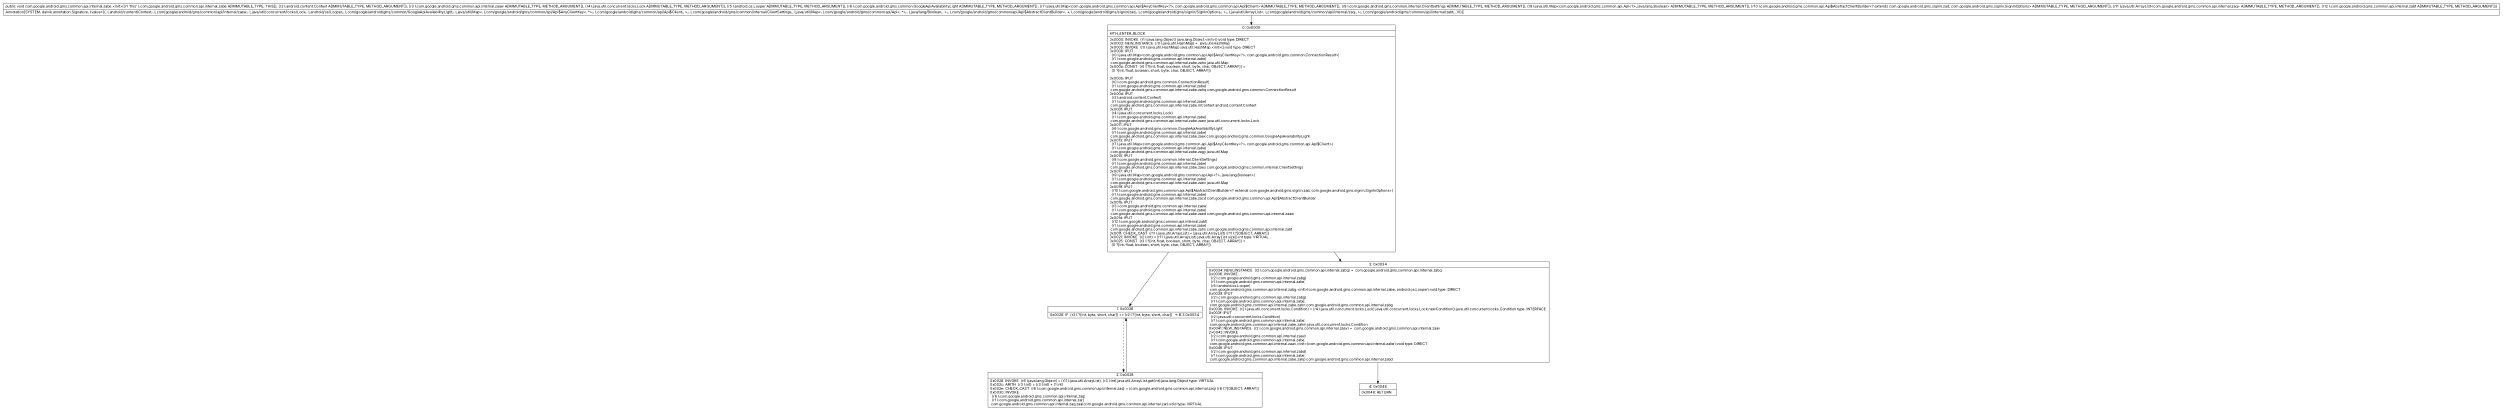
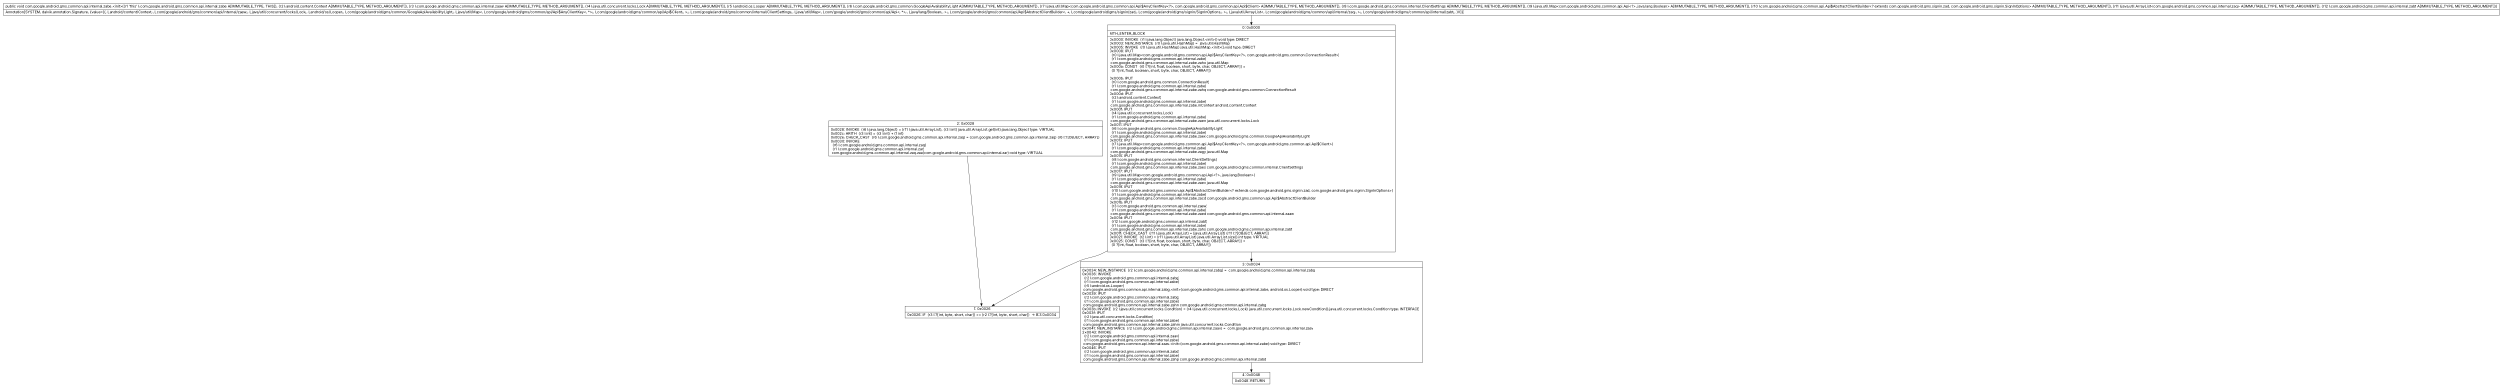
  digraph {
    fontname=Inter
    node [fontname=Inter shape=record]
    edge [fontname=Inter]
    n1 [label="{0\:\ 0x0000|MTH_ENTER_BLOCK\l|0x0000: INVOKE  (r1 I:java.lang.Object) java.lang.Object.\<init\>():void type: DIRECT \l0x0003: NEW_INSTANCE  (r0 I:java.util.HashMap) =  java.util.HashMap \l0x0005: INVOKE  (r0 I:java.util.HashMap) java.util.HashMap.\<init\>():void type: DIRECT \l0x0008: IPUT  \l  (r0 I:java.util.Map\<com.google.android.gms.common.api.Api$AnyClientKey\<?\>, com.google.android.gms.common.ConnectionResult\>)\l  (r1 I:com.google.android.gms.common.api.internal.zabe)\l com.google.android.gms.common.api.internal.zabe.zaho java.util.Map \l0x000a: CONST  (r0 I:?[int, float, boolean, short, byte, char, OBJECT, ARRAY]) = \l  (0 ?[int, float, boolean, short, byte, char, OBJECT, ARRAY])\l \l0x000b: IPUT  \l  (r0 I:com.google.android.gms.common.ConnectionResult)\l  (r1 I:com.google.android.gms.common.api.internal.zabe)\l com.google.android.gms.common.api.internal.zabe.zahq com.google.android.gms.common.ConnectionResult \l0x000d: IPUT  \l  (r2 I:android.content.Context)\l  (r1 I:com.google.android.gms.common.api.internal.zabe)\l com.google.android.gms.common.api.internal.zabe.mContext android.content.Context \l0x000f: IPUT  \l  (r4 I:java.util.concurrent.locks.Lock)\l  (r1 I:com.google.android.gms.common.api.internal.zabe)\l com.google.android.gms.common.api.internal.zabe.zaen java.util.concurrent.locks.Lock \l0x0011: IPUT  \l  (r6 I:com.google.android.gms.common.GoogleApiAvailabilityLight)\l  (r1 I:com.google.android.gms.common.api.internal.zabe)\l com.google.android.gms.common.api.internal.zabe.zaex com.google.android.gms.common.GoogleApiAvailabilityLight \l0x0013: IPUT  \l  (r7 I:java.util.Map\<com.google.android.gms.common.api.Api$AnyClientKey\<?\>, com.google.android.gms.common.api.Api$Client\>)\l  (r1 I:com.google.android.gms.common.api.internal.zabe)\l com.google.android.gms.common.api.internal.zabe.zagy java.util.Map \l0x0015: IPUT  \l  (r8 I:com.google.android.gms.common.internal.ClientSettings)\l  (r1 I:com.google.android.gms.common.api.internal.zabe)\l com.google.android.gms.common.api.internal.zabe.zaes com.google.android.gms.common.internal.ClientSettings \l0x0017: IPUT  \l  (r9 I:java.util.Map\<com.google.android.gms.common.api.Api\<?\>, java.lang.Boolean\>)\l  (r1 I:com.google.android.gms.common.api.internal.zabe)\l com.google.android.gms.common.api.internal.zabe.zaev java.util.Map \l0x0019: IPUT  \l  (r10 I:com.google.android.gms.common.api.Api$AbstractClientBuilder\<? extends com.google.android.gms.signin.zad, com.google.android.gms.signin.SignInOptions\>)\l  (r1 I:com.google.android.gms.common.api.internal.zabe)\l com.google.android.gms.common.api.internal.zabe.zacd com.google.android.gms.common.api.Api$AbstractClientBuilder \l0x001b: IPUT  \l  (r3 I:com.google.android.gms.common.api.internal.zaaw)\l  (r1 I:com.google.android.gms.common.api.internal.zabe)\l com.google.android.gms.common.api.internal.zabe.zaed com.google.android.gms.common.api.internal.zaaw \l0x001d: IPUT  \l  (r12 I:com.google.android.gms.common.api.internal.zabt)\l  (r1 I:com.google.android.gms.common.api.internal.zabe)\l com.google.android.gms.common.api.internal.zabe.zahs com.google.android.gms.common.api.internal.zabt \l0x001f: CHECK_CAST  (r11 I:java.util.ArrayList) = (java.util.ArrayList) (r11 I:?[OBJECT, ARRAY]) \l0x0021: INVOKE  (r2 I:int) = (r11 I:java.util.ArrayList) java.util.ArrayList.size():int type: VIRTUAL \l0x0025: CONST  (r3 I:?[int, float, boolean, short, byte, char, OBJECT, ARRAY]) = \l  (0 ?[int, float, boolean, short, byte, char, OBJECT, ARRAY])\l \l}"]
    n2 [label="{1\:\ 0x0026|0x0026: IF  (r3 I:?[int, byte, short, char]) \>= (r2 I:?[int, byte, short, char])  \-\> B:3:0x0034 \l}"]
    n3 [label="{3\:\ 0x0034|0x0034: NEW_INSTANCE  (r2 I:com.google.android.gms.common.api.internal.zabg) =  com.google.android.gms.common.api.internal.zabg \l0x0036: INVOKE  \l  (r2 I:com.google.android.gms.common.api.internal.zabg)\l  (r1 I:com.google.android.gms.common.api.internal.zabe)\l  (r5 I:android.os.Looper)\l com.google.android.gms.common.api.internal.zabg.\<init\>(com.google.android.gms.common.api.internal.zabe, android.os.Looper):void type: DIRECT \l0x0039: IPUT  \l  (r2 I:com.google.android.gms.common.api.internal.zabg)\l  (r1 I:com.google.android.gms.common.api.internal.zabe)\l com.google.android.gms.common.api.internal.zabe.zahn com.google.android.gms.common.api.internal.zabg \l0x003b: INVOKE  (r2 I:java.util.concurrent.locks.Condition) = (r4 I:java.util.concurrent.locks.Lock) java.util.concurrent.locks.Lock.newCondition():java.util.concurrent.locks.Condition type: INTERFACE \l0x003f: IPUT  \l  (r2 I:java.util.concurrent.locks.Condition)\l  (r1 I:com.google.android.gms.common.api.internal.zabe)\l com.google.android.gms.common.api.internal.zabe.zahm java.util.concurrent.locks.Condition \l0x0041: NEW_INSTANCE  (r2 I:com.google.android.gms.common.api.internal.zaav) =  com.google.android.gms.common.api.internal.zaav \l2x0043: INVOKE  \l  (r2 I:com.google.android.gms.common.api.internal.zaav)\l  (r1 I:com.google.android.gms.common.api.internal.zabe)\l com.google.android.gms.common.api.internal.zaav.\<init\>(com.google.android.gms.common.api.internal.zabe):void type: DIRECT \l0x0046: IPUT  \l  (r2 I:com.google.android.gms.common.api.internal.zabd)\l  (r1 I:com.google.android.gms.common.api.internal.zabe)\l com.google.android.gms.common.api.internal.zabe.zahp com.google.android.gms.common.api.internal.zabd \l}"]
    n4 [label="{2\:\ 0x0028|0x0028: INVOKE  (r6 I:java.lang.Object) = (r11 I:java.util.ArrayList), (r3 I:int) java.util.ArrayList.get(int):java.lang.Object type: VIRTUAL \l0x002c: ARITH  (r3 I:int) = (r3 I:int) + (1 int) \l0x002e: CHECK_CAST  (r6 I:com.google.android.gms.common.api.internal.zaq) = (com.google.android.gms.common.api.internal.zaq) (r6 I:?[OBJECT, ARRAY]) \l0x0030: INVOKE  \l  (r6 I:com.google.android.gms.common.api.internal.zaq)\l  (r1 I:com.google.android.gms.common.api.internal.zar)\l com.google.android.gms.common.api.internal.zaq.zaa(com.google.android.gms.common.api.internal.zar):void type: VIRTUAL \l}"]
    n5 [label="{4\:\ 0x0048|0x0048: RETURN   \l}"]
    n6 [label="{public void com.google.android.gms.common.api.internal.zabe.\<init\>((r1 'this' I:com.google.android.gms.common.api.internal.zabe A[IMMUTABLE_TYPE, THIS]), (r2 I:android.content.Context A[IMMUTABLE_TYPE, METHOD_ARGUMENT]), (r3 I:com.google.android.gms.common.api.internal.zaaw A[IMMUTABLE_TYPE, METHOD_ARGUMENT]), (r4 I:java.util.concurrent.locks.Lock A[IMMUTABLE_TYPE, METHOD_ARGUMENT]), (r5 I:android.os.Looper A[IMMUTABLE_TYPE, METHOD_ARGUMENT]), (r6 I:com.google.android.gms.common.GoogleApiAvailabilityLight A[IMMUTABLE_TYPE, METHOD_ARGUMENT]), (r7 I:java.util.Map\<com.google.android.gms.common.api.Api$AnyClientKey\<?\>, com.google.android.gms.common.api.Api$Client\> A[IMMUTABLE_TYPE, METHOD_ARGUMENT]), (r8 I:com.google.android.gms.common.internal.ClientSettings A[IMMUTABLE_TYPE, METHOD_ARGUMENT]), (r9 I:java.util.Map\<com.google.android.gms.common.api.Api\<?\>, java.lang.Boolean\> A[IMMUTABLE_TYPE, METHOD_ARGUMENT]), (r10 I:com.google.android.gms.common.api.Api$AbstractClientBuilder\<? extends com.google.android.gms.signin.zad, com.google.android.gms.signin.SignInOptions\> A[IMMUTABLE_TYPE, METHOD_ARGUMENT]), (r11 I:java.util.ArrayList\<com.google.android.gms.common.api.internal.zaq\> A[IMMUTABLE_TYPE, METHOD_ARGUMENT]), (r12 I:com.google.android.gms.common.api.internal.zabt A[IMMUTABLE_TYPE, METHOD_ARGUMENT]))  | Annotation[SYSTEM, dalvik.annotation.Signature, \{value=[(, Landroid\/content\/Context;, Lcom\/google\/android\/gms\/common\/api\/internal\/zaaw;, Ljava\/util\/concurrent\/locks\/Lock;, Landroid\/os\/Looper;, Lcom\/google\/android\/gms\/common\/GoogleApiAvailabilityLight;, Ljava\/util\/Map\<, Lcom\/google\/android\/gms\/common\/api\/Api$AnyClientKey\<, *\>;, Lcom\/google\/android\/gms\/common\/api\/Api$Client;, \>;, Lcom\/google\/android\/gms\/common\/internal\/ClientSettings;, Ljava\/util\/Map\<, Lcom\/google\/android\/gms\/common\/api\/Api\<, *\>;, Ljava\/lang\/Boolean;, \>;, Lcom\/google\/android\/gms\/common\/api\/Api$AbstractClientBuilder\<, +, Lcom\/google\/android\/gms\/signin\/zad;, Lcom\/google\/android\/gms\/signin\/SignInOptions;, \>;, Ljava\/util\/ArrayList\<, Lcom\/google\/android\/gms\/common\/api\/internal\/zaq;, \>;, Lcom\/google\/android\/gms\/common\/api\/internal\/zabt;, )V]\}]\l}"]
    n1 -> n2
    n1 -> n3
-   n2 -> n4 [style=dashed]
    n3 -> n5
    n4 -> n2
    n6 -> n1
  }
